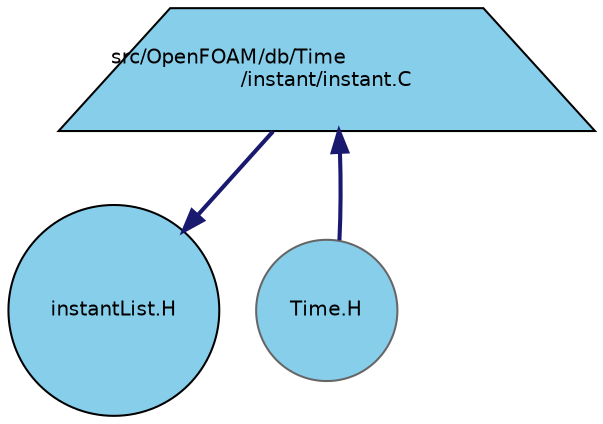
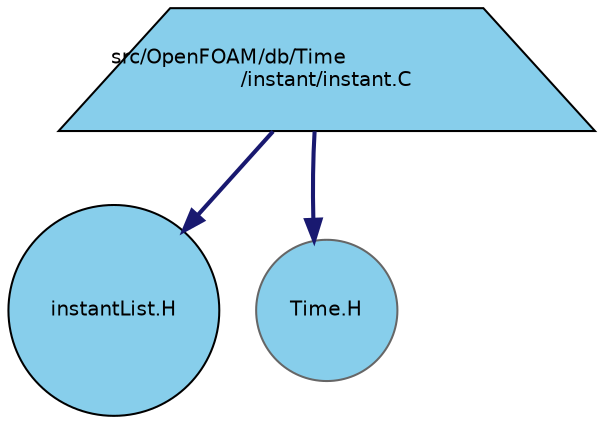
  digraph {
    node [color=black fillcolor=skyblue fontname=Helvetica fontsize=10 shape=circle style=filled]
    edge [color=midnightblue fontname=Helvetica fontsize=10 labelfontname=Helvetica labelfontsize=10 style=bold]
    n1 [fontcolor=black height=0.2 label="src/OpenFOAM/db/Time\l/instant/instant.C" shape=trapezium width=0.4]
    n2 [height=0.2 label="instantList.H" width=0.4]
    n3 [color=gray40 height=0.2 label="Time.H" width=0.4]
    n1 -> n2
-   n3 -> n1
+   n1 -> n3
  }
